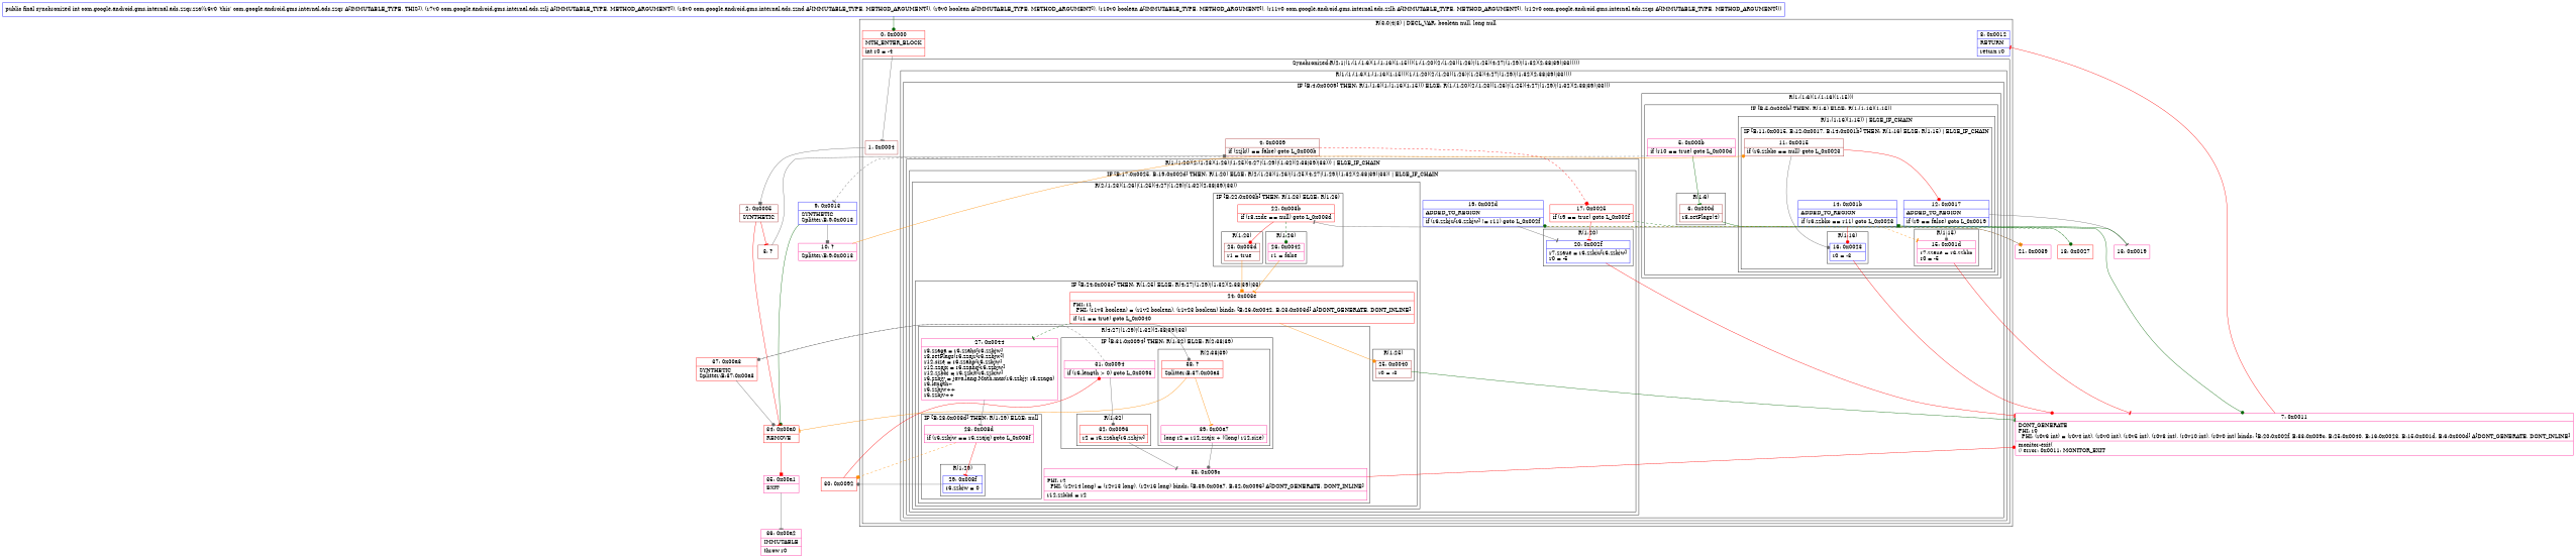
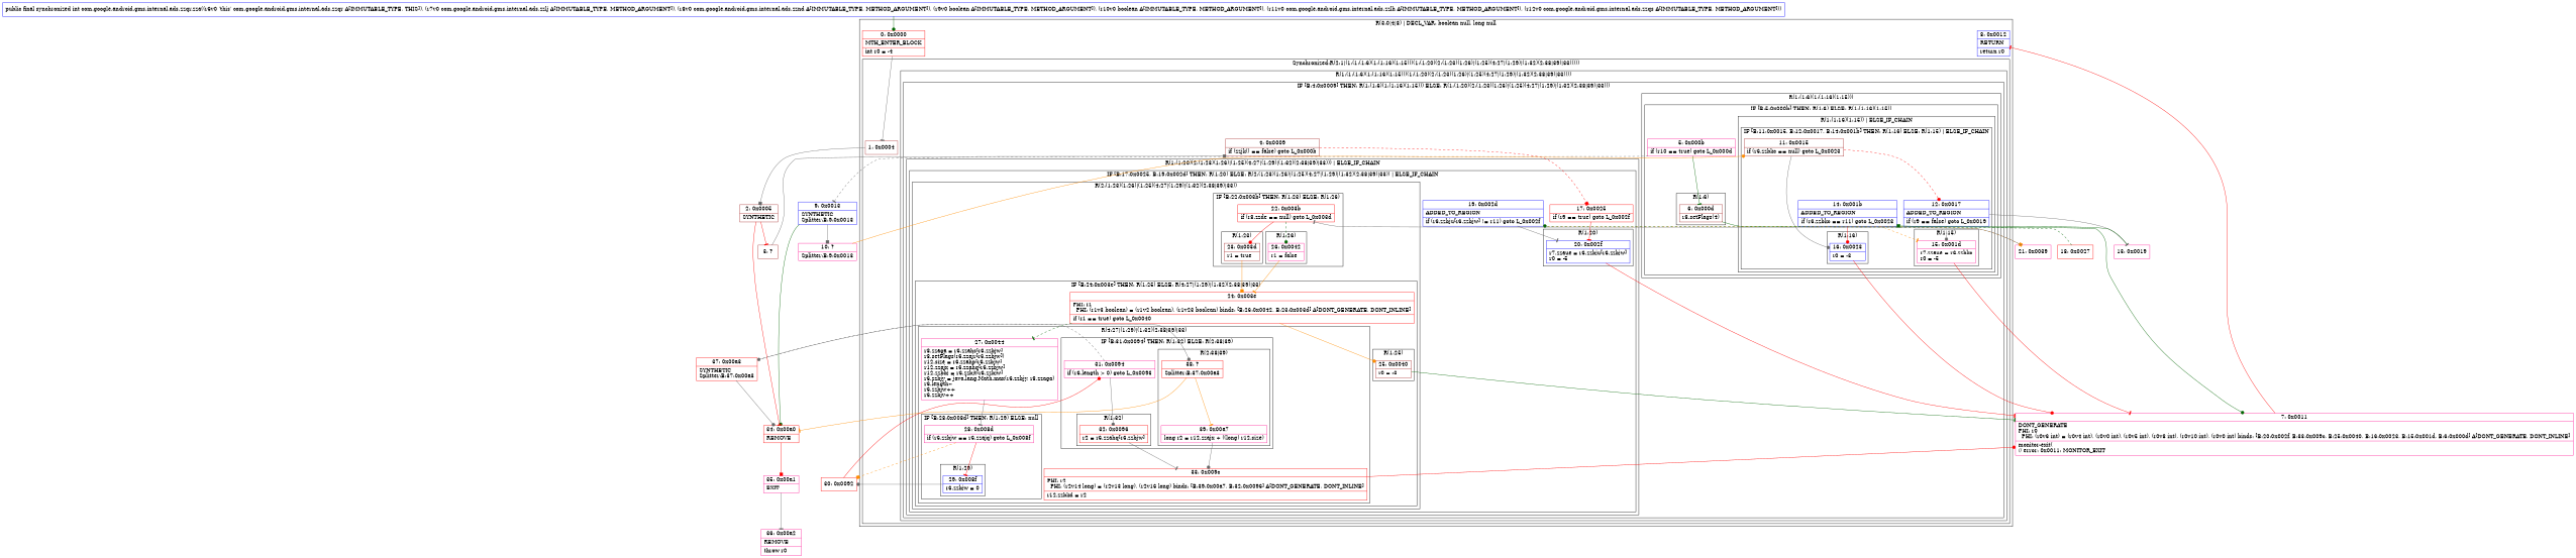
  digraph {
    node [color=deeppink shape=record]
    edge [arrowhead=dot color=gray40]
    n1 [color=brown label="{6\:\ 0x000d|r8.setFlags(4)\l}"]
    n2 [color=blue label="{16\:\ 0x0023|r0 = \-3\l}"]
    n3 [label="{15\:\ 0x001d|r7.zzaue = r6.zzbkc\lr0 = \-5\l}"]
    n4 [color=brown label="{11\:\ 0x0015|if (r6.zzbkc == null) goto L_0x0023\l}"]
    n5 [color=blue label="{12\:\ 0x0017|ADDED_TO_REGION\l|if (r9 == false) goto L_0x0019\l}"]
    n6 [color=blue label="{14\:\ 0x001b|ADDED_TO_REGION\l|if (r6.zzbkc == r11) goto L_0x0023\l}"]
    n7 [label="{5\:\ 0x000b|if (r10 == true) goto L_0x000d\l}"]
    n8 [color=blue label="{20\:\ 0x002f|r7.zzaue = r6.zzbju[r6.zzbjw]\lr0 = \-5\l}"]
    n9 [color=brown label="{23\:\ 0x003d|r1 = true\l}"]
    n10 [label="{26\:\ 0x0042|r1 = false\l}"]
    n11 [color=red label="{22\:\ 0x003b|if (r8.zzde == null) goto L_0x003d\l}"]
    n12 [color=brown label="{25\:\ 0x0040|r0 = \-3\l}"]
    n13 [color=blue label="{29\:\ 0x008f|r6.zzbjw = 0\l}"]
    n14 [label="{28\:\ 0x008d|if (r6.zzbjw == r6.zzajq) goto L_0x008f\l}"]
    n15 [color=red label="{32\:\ 0x0096|r2 = r6.zzahq[r6.zzbjw]\l}"]
    n16 [color=red label="{38\:\ ?|Splitter:B:37:0x00a3\l}"]
    n17 [label="{39\:\ 0x00a7|long r2 = r12.zzajx + ((long) r12.size)\l}"]
    n18 [label="{31\:\ 0x0094|if (r6.length \> 0) goto L_0x0096\l}"]
    n19 [label="{27\:\ 0x0044|r8.zzaga = r6.zzahs[r6.zzbjw]\lr8.setFlags(r6.zzajr[r6.zzbjw])\lr12.size = r6.zzahp[r6.zzbjw]\lr12.zzajx = r6.zzahq[r6.zzbjw]\lr12.zzbbj = r6.zzbjt[r6.zzbjw]\lr6.zzbjy = java.lang.Math.max(r6.zzbjy, r8.zzaga)\lr6.length\-\-\lr6.zzbjw++\lr6.zzbjv++\l}"]
-   n20 [label="{33\:\ 0x009c|PHI: r2 \l  PHI: (r2v14 long) = (r2v13 long), (r2v16 long) binds: [B:39:0x00a7, B:32:0x0096] A[DONT_GENERATE, DONT_INLINE]\l|r12.zzbkd = r2\l}"]
+   n20 [color=red label="{33\:\ 0x009c|PHI: r2 \l  PHI: (r2v14 long) = (r2v13 long), (r2v16 long) binds: [B:39:0x00a7, B:32:0x0096] A[DONT_GENERATE, DONT_INLINE]\l|r12.zzbkd = r2\l}"]
    n21 [color=red label="{24\:\ 0x003e|PHI: r1 \l  PHI: (r1v3 boolean) = (r1v2 boolean), (r1v23 boolean) binds: [B:26:0x0042, B:23:0x003d] A[DONT_GENERATE, DONT_INLINE]\l|if (r1 == true) goto L_0x0040\l}"]
    n22 [color=red label="{17\:\ 0x0025|if (r9 == true) goto L_0x002f\l}"]
    n23 [color=blue label="{19\:\ 0x002d|ADDED_TO_REGION\l|if (r6.zzbju[r6.zzbjw] != r11) goto L_0x002f\l}"]
    n24 [color=brown label="{4\:\ 0x0009|if (zzjk() == false) goto L_0x000b\l}"]
    n25 [color=brown label="{1\:\ 0x0004}"]
    n26 [color=red label="{0\:\ 0x0000|MTH_ENTER_BLOCK\l|int r0 = \-4\l}"]
    n27 [color=blue label="{8\:\ 0x0012|RETURN\l|return r0\l}"]
    n28 [label="{7\:\ 0x0011|DONT_GENERATE\lPHI: r0 \l  PHI: (r0v6 int) = (r0v4 int), (r0v0 int), (r0v5 int), (r0v8 int), (r0v10 int), (r0v0 int) binds: [B:20:0x002f, B:33:0x009c, B:25:0x0040, B:16:0x0023, B:15:0x001d, B:6:0x000d] A[DONT_GENERATE, DONT_INLINE]\l|monitor\-exit(\l\/\/ error: 0x0011: MONITOR_EXIT  \l}"]
    n29 [label="{13\:\ 0x0019}"]
    n30 [color=blue label="{9\:\ 0x0013|SYNTHETIC\lSplitter:B:9:0x0013\l}"]
    n31 [color=red label="{30\:\ 0x0092}"]
    n32 [color=red label="{34\:\ 0x00a0|REMOVE\l}"]
    n33 [color=red label="{37\:\ 0x00a3|SYNTHETIC\lSplitter:B:37:0x00a3\l}"]
    n34 [color=red label="{18\:\ 0x0027}"]
    n35 [label="{21\:\ 0x0039}"]
    n36 [color=brown label="{2\:\ 0x0005|SYNTHETIC\l}"]
    n37 [color=brown label="{3\:\ ?}"]
    n38 [label="{10\:\ ?|Splitter:B:9:0x0013\l}"]
    n39 [label="{35\:\ 0x00a1|EXIT\l}"]
-   n40 [label="{36\:\ 0x00a2|IMMUTABLE\l|throw r0\l}"]
+   n40 [label="{36\:\ 0x00a2|REMOVE\l|throw r0\l}"]
    n41 [color=blue label="{public final synchronized int com.google.android.gms.internal.ads.zzqr.zza((r6v0 'this' com.google.android.gms.internal.ads.zzqr A[IMMUTABLE_TYPE, THIS]), (r7v0 com.google.android.gms.internal.ads.zzlj A[IMMUTABLE_TYPE, METHOD_ARGUMENT]), (r8v0 com.google.android.gms.internal.ads.zznd A[IMMUTABLE_TYPE, METHOD_ARGUMENT]), (r9v0 boolean A[IMMUTABLE_TYPE, METHOD_ARGUMENT]), (r10v0 boolean A[IMMUTABLE_TYPE, METHOD_ARGUMENT]), (r11v0 com.google.android.gms.internal.ads.zzlh A[IMMUTABLE_TYPE, METHOD_ARGUMENT]), (r12v0 com.google.android.gms.internal.ads.zzqs A[IMMUTABLE_TYPE, METHOD_ARGUMENT])) }"]
    subgraph cluster_1 {
      label="R(3:0|4|8) | DECL_VAR: boolean null, long null\l"
      n26
      n27
      subgraph cluster_2 {
        label="Synchronized:R(2:1|(1:(1:(1:6)(1:(1:16)(1:15)))(1:(1:20)(2:(1:23)(1:26)|(1:25)(4:27|(1:29)|(1:32)(2:38|39)|33)))))"
        n25
        subgraph cluster_3 {
          label="R(1:(1:(1:6)(1:(1:16)(1:15)))(1:(1:20)(2:(1:23)(1:26)|(1:25)(4:27|(1:29)|(1:32)(2:38|39)|33))))"
          subgraph cluster_4 {
            label="IF [B:4:0x0009] THEN: R(1:(1:6)(1:(1:16)(1:15))) ELSE: R(1:(1:20)(2:(1:23)(1:26)|(1:25)(4:27|(1:29)|(1:32)(2:38|39)|33)))"
            n24
            subgraph cluster_5 {
              label="R(1:(1:6)(1:(1:16)(1:15)))"
              subgraph cluster_6 {
                label="IF [B:5:0x000b] THEN: R(1:6) ELSE: R(1:(1:16)(1:15))"
                n7
                subgraph cluster_7 {
                  label="R(1:6)"
                  n1
                }
                subgraph cluster_8 {
                  label="R(1:(1:16)(1:15)) | ELSE_IF_CHAIN\l"
                  subgraph cluster_9 {
                    label="IF [B:11:0x0015, B:12:0x0017, B:14:0x001b] THEN: R(1:16) ELSE: R(1:15) | ELSE_IF_CHAIN\l"
                    n4
                    n5
                    n6
                    subgraph cluster_10 {
                      label="R(1:16)"
                      n2
                    }
                    subgraph cluster_11 {
                      label="R(1:15)"
                      n3
                    }
                  }
                }
              }
            }
            subgraph cluster_12 {
              label="R(1:(1:20)(2:(1:23)(1:26)|(1:25)(4:27|(1:29)|(1:32)(2:38|39)|33))) | ELSE_IF_CHAIN\l"
              subgraph cluster_13 {
                label="IF [B:17:0x0025, B:19:0x002d] THEN: R(1:20) ELSE: R(2:(1:23)(1:26)|(1:25)(4:27|(1:29)|(1:32)(2:38|39)|33)) | ELSE_IF_CHAIN\l"
                n22
                n23
                subgraph cluster_14 {
                  label="R(1:20)"
                  n8
                }
                subgraph cluster_15 {
                  label="R(2:(1:23)(1:26)|(1:25)(4:27|(1:29)|(1:32)(2:38|39)|33))"
                  subgraph cluster_16 {
                    label="IF [B:22:0x003b] THEN: R(1:23) ELSE: R(1:26)"
                    n11
                    subgraph cluster_17 {
                      label="R(1:23)"
                      n9
                    }
                    subgraph cluster_18 {
                      label="R(1:26)"
                      n10
                    }
                  }
                  subgraph cluster_19 {
                    label="IF [B:24:0x003e] THEN: R(1:25) ELSE: R(4:27|(1:29)|(1:32)(2:38|39)|33)"
                    n21
                    subgraph cluster_20 {
                      label="R(1:25)"
                      n12
                    }
                    subgraph cluster_21 {
                      label="R(4:27|(1:29)|(1:32)(2:38|39)|33)"
                      n19
                      n20
                      subgraph cluster_22 {
                        label="IF [B:28:0x008d] THEN: R(1:29) ELSE: null"
                        n14
                        subgraph cluster_23 {
                          label="R(1:29)"
                          n13
                        }
                      }
                      subgraph cluster_24 {
                        label="IF [B:31:0x0094] THEN: R(1:32) ELSE: R(2:38|39)"
                        n18
                        subgraph cluster_25 {
                          label="R(1:32)"
                          n15
                        }
                        subgraph cluster_26 {
                          label="R(2:38|39)"
                          n16
                          n17
                        }
                      }
                    }
                  }
                }
              }
            }
          }
        }
      }
    }
    n1 -> n28 [color=darkgreen]
    n2 -> n28 [color=red]
    n3 -> n28 [arrowhead=tee color=red]
    n4 -> n2
-   n4 -> n5 [color=red style=solid]
+   n4 -> n5 [color=red style=dashed]
    n5 -> n3 [style=dashed]
    n5 -> n29 [arrowhead=tee]
    n6 -> n2 [color=red]
    n6 -> n3 [arrowhead=tee color=darkorange style=dashed]
    n7 -> n1 [arrowhead=tee color=darkgreen]
    n7 -> n30 [arrowhead=tee style=dashed]
    n8 -> n28 [arrowhead=tee color=red]
    n9 -> n21 [arrowhead=box color=darkorange]
    n10 -> n21 [arrowhead=tee color=darkorange]
    n11 -> n9 [color=red]
    n11 -> n10 [color=darkgreen style=dashed]
    n12 -> n28 [arrowhead=tee color=darkgreen]
    n13 -> n31
    n14 -> n13 [arrowhead=tee color=red]
    n14 -> n31 [arrowhead=box color=darkorange style=dashed]
    n15 -> n20 [arrowhead=tee]
    n16 -> n17 [arrowhead=tee color=darkorange]
    n16 -> n32 [arrowhead=tee color=darkorange]
    n17 -> n20
    n18 -> n15
    n18 -> n33 [style=dashed]
    n19 -> n14 [arrowhead=tee]
    n20 -> n28 [color=red]
    n21 -> n12 [color=darkorange]
    n21 -> n19 [arrowhead=tee color=darkgreen style=dashed]
    n22 -> n8 [arrowhead=tee color=red]
-   n22 -> n34 [color=darkgreen style=dashed]
    n23 -> n8 [arrowhead=tee]
    n23 -> n35 [arrowhead=box color=darkorange style=dashed]
    n24 -> n22 [arrowhead=box color=red style=dashed]
    n25 -> n36 [arrowhead=box]
    n26 -> n25 [arrowhead=tee]
    n28 -> n27 [arrowhead=tee color=red]
    n29 -> n6 [arrowhead=box color=darkgreen]
    n30 -> n32 [color=darkgreen]
    n30 -> n38 [arrowhead=box]
    n31 -> n18 [color=red]
    n32 -> n39 [arrowhead=box color=red]
    n33 -> n16
    n33 -> n32
    n34 -> n23 [color=darkgreen style=dashed]
    n35 -> n11 [arrowhead=tee]
    n36 -> n32 [arrowhead=tee color=red]
    n36 -> n37 [arrowhead=tee color=red]
    n37 -> n24 [arrowhead=box]
    n38 -> n4 [color=darkorange]
    n39 -> n40 [arrowhead=tee]
    n41 -> n26 [color=darkgreen]
  }
